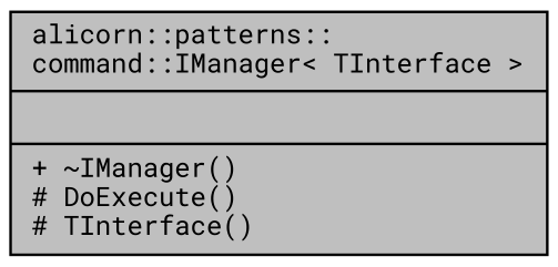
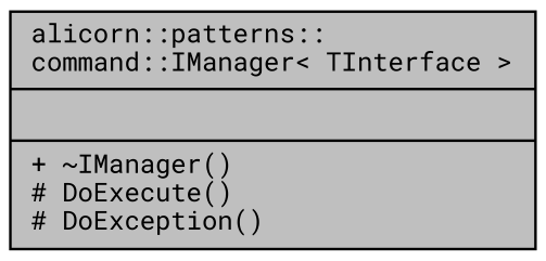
  digraph {
    fontname="Roboto Mono"
-   n1 [color=black fillcolor=grey75 fontcolor=black fontname="Roboto Mono" fontsize=10 height=0.2 label="{alicorn::patterns::\lcommand::IManager\< TInterface \>\n||+ ~IManager()\l# DoExecute()\l# TInterface()\l}" shape=record style=filled width=0.4]
+   n1 [color=black fillcolor=grey75 fontcolor=black fontname="Roboto Mono" fontsize=10 height=0.2 label="{alicorn::patterns::\lcommand::IManager\< TInterface \>\n||+ ~IManager()\l# DoExecute()\l# DoException()\l}" shape=record style=filled width=0.4]
  }
